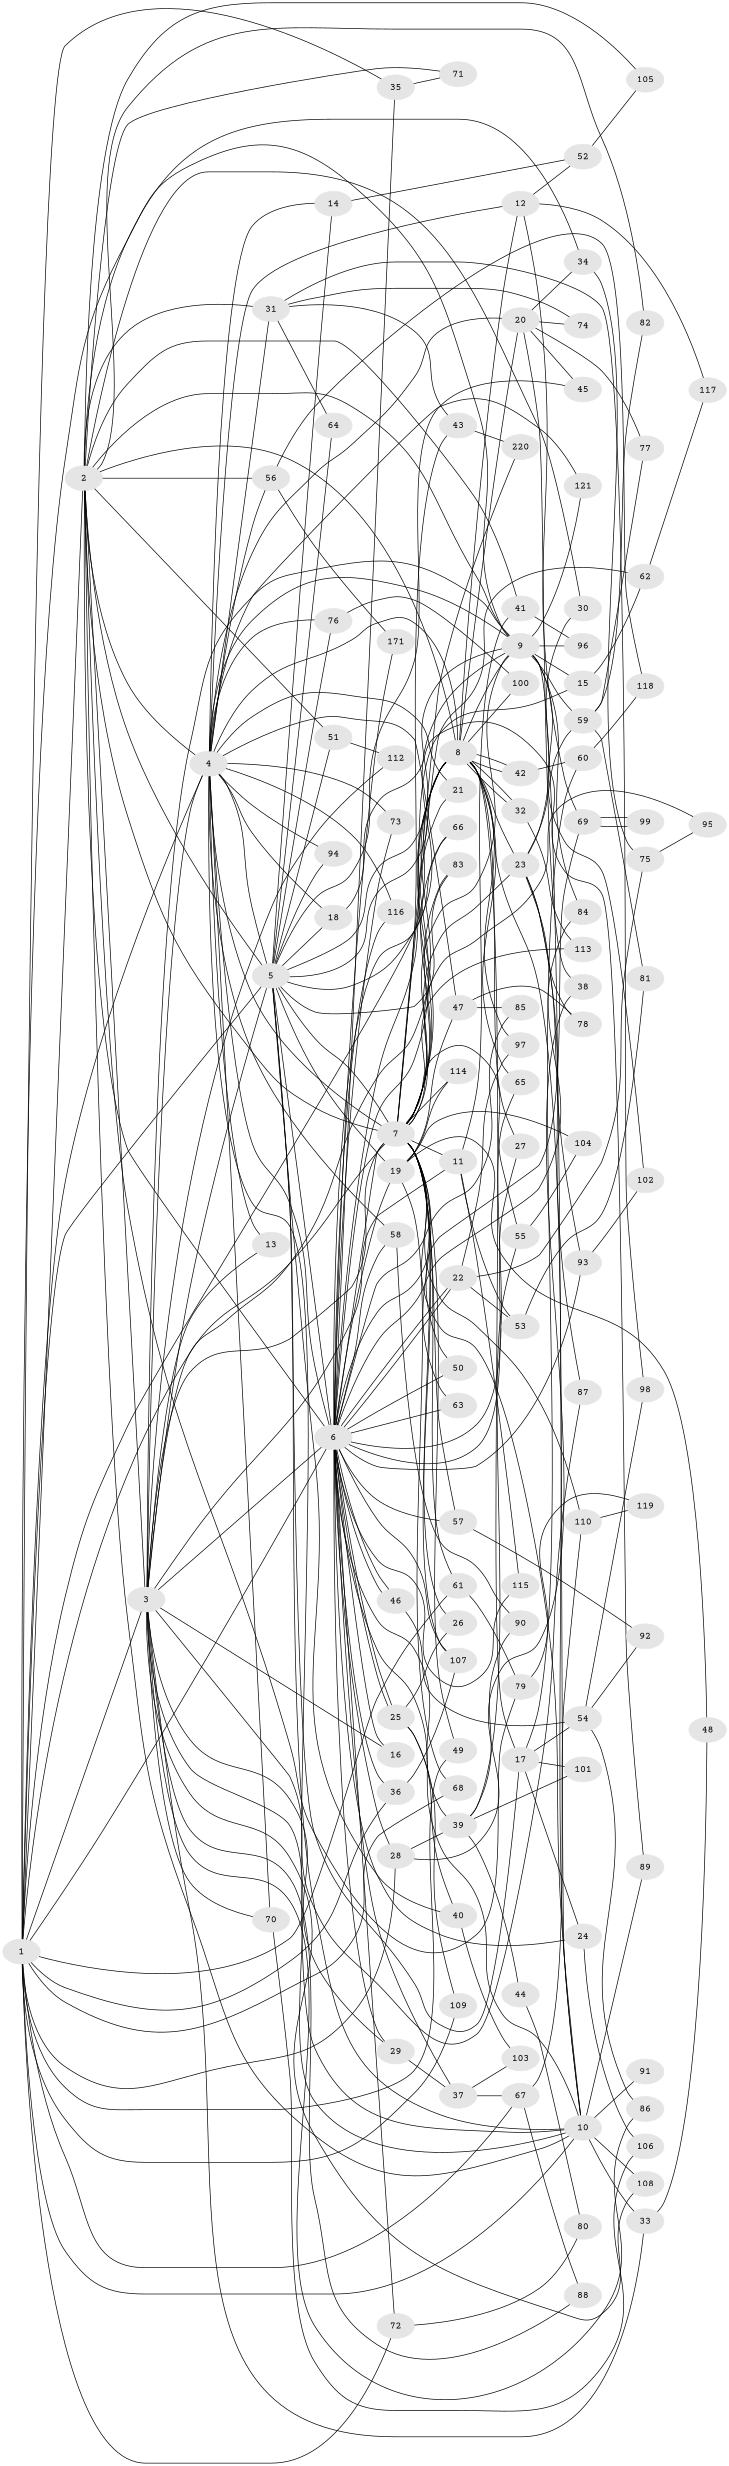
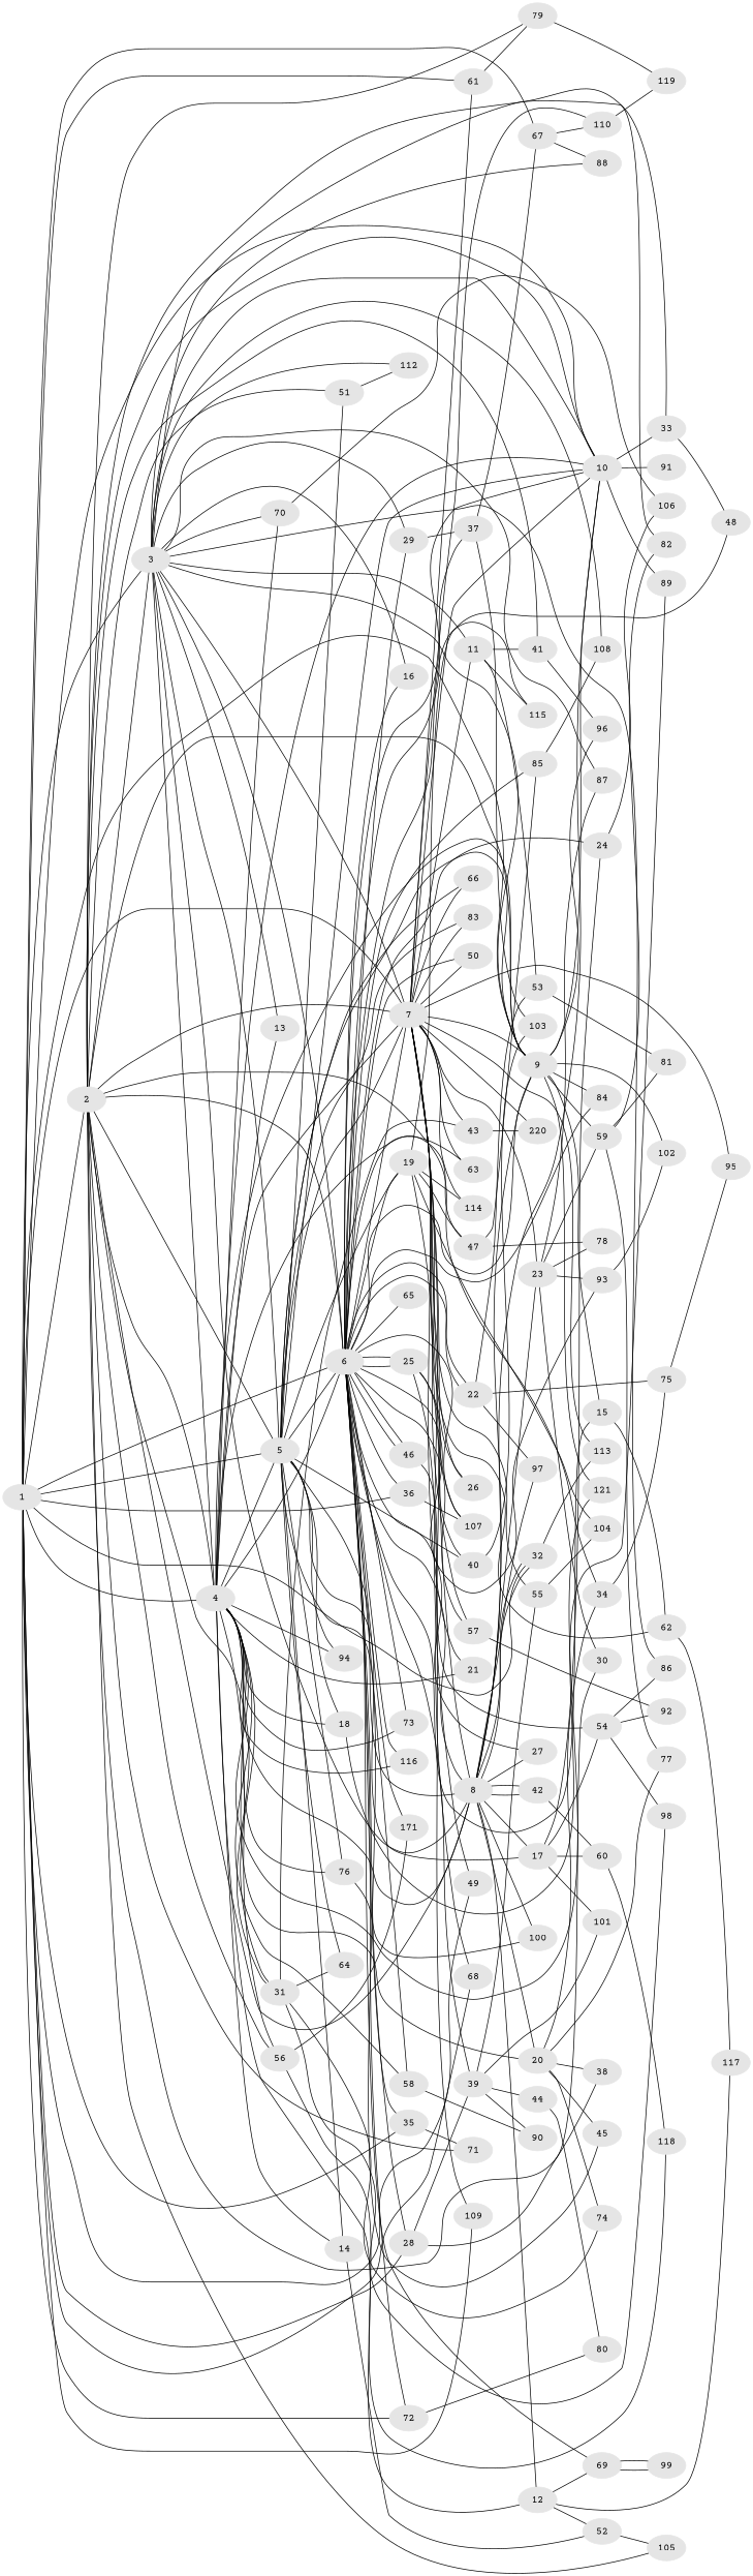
  graph {
    fontname="Courier Prime"
    rankdir=LR
    node [color=gray90 fontname="Courier Prime" style=filled]
    edge [fontname="Courier Prime"]
    1
    2
    3
    4
    5
    6
    7
    8
    9
    10
    28
    35
    36
    49
    61
    67
    68
    72
    109
    30
    31
    34
    41
    51
    56
    71
    79
    82
    105
    11
    13
    16
    29
    33
    70
    86
    87
    88
    108
    112
    12
    14
    18
    20
    21
    47
    58
    73
    76
    94
    116
    121
    17
    19
    40
    45
    64
    66
    83
    15
    22
    24
    25
    27
    37
    39
    46
    50
    57
    63
    65
    69
    84
    85
    93
    107
    n77 [label=171]
    115
    23
    26
    43
    55
    62
    95
    110
    113
    114
    n88 [label=220]
    32
    42
    97
    100
    59
    96
    102
    89
    91
    38
    80
    74
    98
    75
    118
    119
    53
    48
    106
    52
    117
    77
    78
    90
    54
    60
    101
    104
    103
    44
    92
    99
    81
    1 -- 2
    1 -- 3
    1 -- 4
    1 -- 5
    1 -- 6
    1 -- 7
-   1 -- 8
+   1 -- 32
    1 -- 9
    1 -- 10
    1 -- 28
    1 -- 35
    1 -- 36
    1 -- 49
    1 -- 61
    1 -- 67
    1 -- 68
    1 -- 72
    1 -- 109
    2 -- 3
    2 -- 4
    2 -- 5
    2 -- 6
    2 -- 7
    2 -- 8
    2 -- 9
    2 -- 10
    2 -- 30
    2 -- 31
    2 -- 34
    2 -- 41
    2 -- 51
    2 -- 56
    2 -- 71
    2 -- 79
    2 -- 82
    2 -- 105
    3 -- 4
    3 -- 5
    3 -- 6
    3 -- 7
    3 -- 8
    3 -- 9
    3 -- 10
    3 -- 11
    3 -- 13
    3 -- 16
    3 -- 29
    3 -- 33
    3 -- 70
    3 -- 86
    3 -- 87
    3 -- 88
    3 -- 108
    3 -- 112
    4 -- 5
    4 -- 6
    4 -- 7
    4 -- 8
    4 -- 9
    4 -- 10
    4 -- 31
    4 -- 56
    4 -- 13
    4 -- 70
    4 -- 12
    4 -- 14
    4 -- 18
    4 -- 20
    4 -- 21
    4 -- 47
    4 -- 58
    4 -- 73
    4 -- 76
    4 -- 94
    4 -- 116
    4 -- 121
    5 -- 6
    5 -- 7
    5 -- 8
    5 -- 9
    5 -- 10
    5 -- 51
    5 -- 14
    5 -- 18
    5 -- 76
    5 -- 94
    5 -- 17
    5 -- 19
    5 -- 40
    5 -- 45
    5 -- 64
    5 -- 66
    5 -- 83
    6 -- 7
    6 -- 8
    6 -- 9
    6 -- 10
    6 -- 28
    6 -- 35
    6 -- 36
    6 -- 72
    6 -- 16
    6 -- 29
    6 -- 58
    6 -- 73
    6 -- 116
    6 -- 19
    6 -- 15
    6 -- 22
    6 -- 22
    6 -- 24
    6 -- 25
    6 -- 25
    6 -- 27
    6 -- 37
    6 -- 39
    6 -- 46
    6 -- 46
    6 -- 50
    6 -- 57
    6 -- 63
    6 -- 65
    6 -- 69
    6 -- 84
    6 -- 85
    6 -- 93
    6 -- 107
    6 -- n77
    6 -- 115
    7 -- 8
    7 -- 9
    7 -- 10
    7 -- 49
    7 -- 61
    7 -- 11
    7 -- 21
    7 -- 66
    7 -- 83
    7 -- 50
    7 -- 57
    7 -- 63
    7 -- 107
    7 -- 23
    7 -- 26
    7 -- 43
    7 -- 55
    7 -- 62
    7 -- 95
    7 -- 110
    7 -- 113
    7 -- 114
    7 -- n88
    8 -- 9
    8 -- 10
    8 -- 12
    8 -- 20
    8 -- 17
    8 -- 27
-   8 -- 65
    8 -- 23
    8 -- 32
    8 -- 32
    8 -- 42
    8 -- 42
    8 -- 97
    8 -- 100
    9 -- 10
    9 -- 121
    9 -- 15
    9 -- 84
    9 -- 59
    9 -- 96
    9 -- 102
    10 -- 33
    10 -- 89
    10 -- 91
    28 -- 39
    28 -- 38
    35 -- 71
    36 -- 107
    61 -- 79
    67 -- 88
    67 -- 110
    72 -- 80
    31 -- 64
    31 -- 43
    31 -- 74
    31 -- 98
    34 -- 75
    41 -- 96
    51 -- 112
    56 -- n77
    56 -- 118
    79 -- 119
    11 -- 41
    11 -- 115
    11 -- 53
    29 -- 37
    33 -- 48
    70 -- 106
    12 -- 69
    12 -- 52
    12 -- 117
    14 -- 52
    18 -- 89
    20 -- 34
    20 -- 45
    20 -- 38
    20 -- 74
    20 -- 77
    47 -- 85
    47 -- 78
    58 -- 90
    76 -- 100
    17 -- 24
    17 -- 54
    17 -- 60
    17 -- 101
    19 -- 68
    19 -- 47
    19 -- 114
    19 -- 48
    19 -- 104
    40 -- 103
    15 -- 62
    22 -- 97
    22 -- 75
    22 -- 53
    24 -- 106
    25 -- 109
    25 -- 40
    25 -- 26
    37 -- 67
    37 -- 103
    39 -- 55
    39 -- 90
    39 -- 101
    39 -- 44
    46 -- 54
    57 -- 92
    69 -- 99
    69 -- 99
-   10 -- 108
+   85 -- 108
    93 -- 102
    23 -- 30
    23 -- 87
    23 -- 93
    23 -- 59
    23 -- 78
    43 -- n88
    55 -- 104
    62 -- 117
    110 -- 119
    32 -- 113
    42 -- 60
    59 -- 82
    59 -- 77
    59 -- 81
    75 -- 95
    53 -- 81
    52 -- 105
    54 -- 86
    54 -- 98
    54 -- 92
    60 -- 118
    44 -- 80
  }
